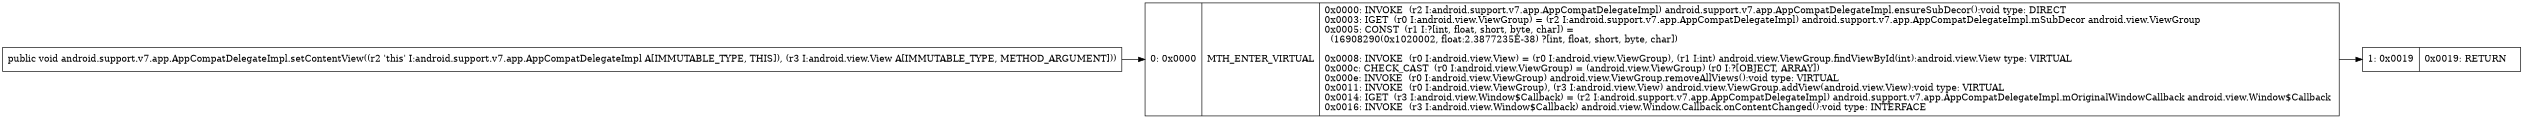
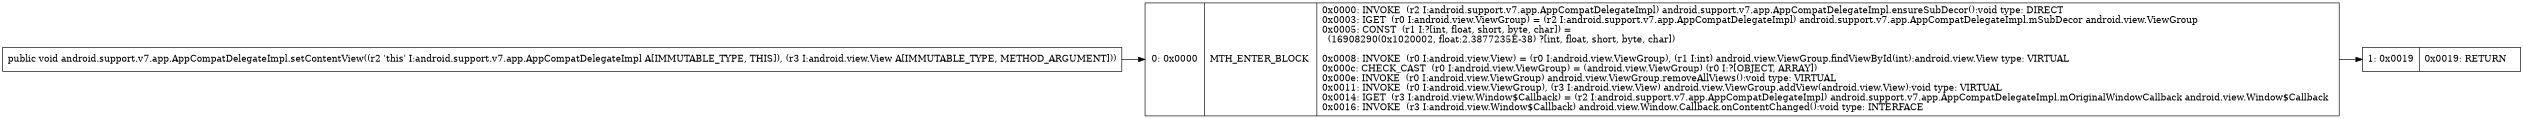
  digraph {
    rankdir=LR
    node [shape=record]
-   n1 [label="{0\:\ 0x0000|MTH_ENTER_VIRTUAL\l|0x0000: INVOKE  (r2 I:android.support.v7.app.AppCompatDelegateImpl) android.support.v7.app.AppCompatDelegateImpl.ensureSubDecor():void type: DIRECT \l0x0003: IGET  (r0 I:android.view.ViewGroup) = (r2 I:android.support.v7.app.AppCompatDelegateImpl) android.support.v7.app.AppCompatDelegateImpl.mSubDecor android.view.ViewGroup \l0x0005: CONST  (r1 I:?[int, float, short, byte, char]) = \l  (16908290(0x1020002, float:2.3877235E\-38) ?[int, float, short, byte, char])\l \l0x0008: INVOKE  (r0 I:android.view.View) = (r0 I:android.view.ViewGroup), (r1 I:int) android.view.ViewGroup.findViewById(int):android.view.View type: VIRTUAL \l0x000c: CHECK_CAST  (r0 I:android.view.ViewGroup) = (android.view.ViewGroup) (r0 I:?[OBJECT, ARRAY]) \l0x000e: INVOKE  (r0 I:android.view.ViewGroup) android.view.ViewGroup.removeAllViews():void type: VIRTUAL \l0x0011: INVOKE  (r0 I:android.view.ViewGroup), (r3 I:android.view.View) android.view.ViewGroup.addView(android.view.View):void type: VIRTUAL \l0x0014: IGET  (r3 I:android.view.Window$Callback) = (r2 I:android.support.v7.app.AppCompatDelegateImpl) android.support.v7.app.AppCompatDelegateImpl.mOriginalWindowCallback android.view.Window$Callback \l0x0016: INVOKE  (r3 I:android.view.Window$Callback) android.view.Window.Callback.onContentChanged():void type: INTERFACE \l}"]
+   n1 [label="{0\:\ 0x0000|MTH_ENTER_BLOCK\l|0x0000: INVOKE  (r2 I:android.support.v7.app.AppCompatDelegateImpl) android.support.v7.app.AppCompatDelegateImpl.ensureSubDecor():void type: DIRECT \l0x0003: IGET  (r0 I:android.view.ViewGroup) = (r2 I:android.support.v7.app.AppCompatDelegateImpl) android.support.v7.app.AppCompatDelegateImpl.mSubDecor android.view.ViewGroup \l0x0005: CONST  (r1 I:?[int, float, short, byte, char]) = \l  (16908290(0x1020002, float:2.3877235E\-38) ?[int, float, short, byte, char])\l \l0x0008: INVOKE  (r0 I:android.view.View) = (r0 I:android.view.ViewGroup), (r1 I:int) android.view.ViewGroup.findViewById(int):android.view.View type: VIRTUAL \l0x000c: CHECK_CAST  (r0 I:android.view.ViewGroup) = (android.view.ViewGroup) (r0 I:?[OBJECT, ARRAY]) \l0x000e: INVOKE  (r0 I:android.view.ViewGroup) android.view.ViewGroup.removeAllViews():void type: VIRTUAL \l0x0011: INVOKE  (r0 I:android.view.ViewGroup), (r3 I:android.view.View) android.view.ViewGroup.addView(android.view.View):void type: VIRTUAL \l0x0014: IGET  (r3 I:android.view.Window$Callback) = (r2 I:android.support.v7.app.AppCompatDelegateImpl) android.support.v7.app.AppCompatDelegateImpl.mOriginalWindowCallback android.view.Window$Callback \l0x0016: INVOKE  (r3 I:android.view.Window$Callback) android.view.Window.Callback.onContentChanged():void type: INTERFACE \l}"]
    n2 [label="{1\:\ 0x0019|0x0019: RETURN   \l}"]
    n3 [label="{public void android.support.v7.app.AppCompatDelegateImpl.setContentView((r2 'this' I:android.support.v7.app.AppCompatDelegateImpl A[IMMUTABLE_TYPE, THIS]), (r3 I:android.view.View A[IMMUTABLE_TYPE, METHOD_ARGUMENT])) }"]
    n1 -> n2
    n3 -> n1
  }
